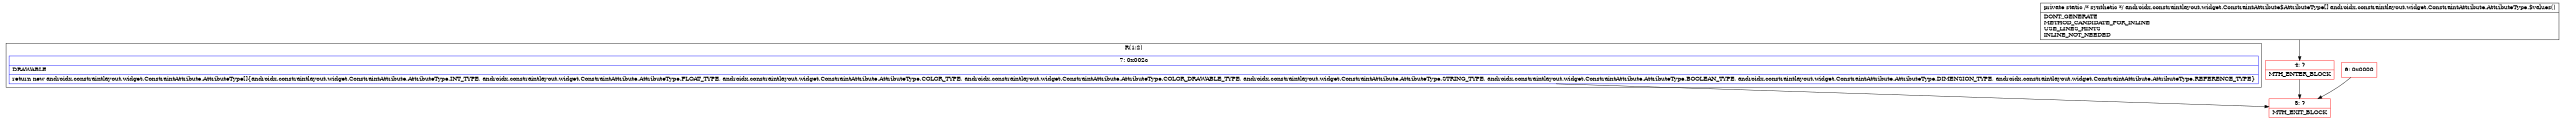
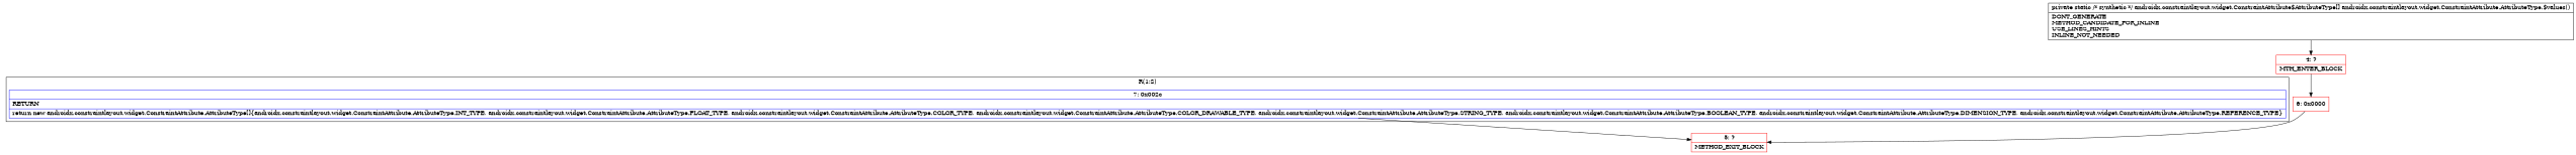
  digraph {
    node [color=red shape=record]
-   n1 [color=blue label="{7\:\ 0x002c|DRAWABLE\l|return new androidx.constraintlayout.widget.ConstraintAttribute.AttributeType[]\{androidx.constraintlayout.widget.ConstraintAttribute.AttributeType.INT_TYPE, androidx.constraintlayout.widget.ConstraintAttribute.AttributeType.FLOAT_TYPE, androidx.constraintlayout.widget.ConstraintAttribute.AttributeType.COLOR_TYPE, androidx.constraintlayout.widget.ConstraintAttribute.AttributeType.COLOR_DRAWABLE_TYPE, androidx.constraintlayout.widget.ConstraintAttribute.AttributeType.STRING_TYPE, androidx.constraintlayout.widget.ConstraintAttribute.AttributeType.BOOLEAN_TYPE, androidx.constraintlayout.widget.ConstraintAttribute.AttributeType.DIMENSION_TYPE, androidx.constraintlayout.widget.ConstraintAttribute.AttributeType.REFERENCE_TYPE\}\l}"]
-   n2 [label="{5\:\ ?|MTH_EXIT_BLOCK\l}"]
+   n1 [color=blue label="{7\:\ 0x002c|RETURN\l|return new androidx.constraintlayout.widget.ConstraintAttribute.AttributeType[]\{androidx.constraintlayout.widget.ConstraintAttribute.AttributeType.INT_TYPE, androidx.constraintlayout.widget.ConstraintAttribute.AttributeType.FLOAT_TYPE, androidx.constraintlayout.widget.ConstraintAttribute.AttributeType.COLOR_TYPE, androidx.constraintlayout.widget.ConstraintAttribute.AttributeType.COLOR_DRAWABLE_TYPE, androidx.constraintlayout.widget.ConstraintAttribute.AttributeType.STRING_TYPE, androidx.constraintlayout.widget.ConstraintAttribute.AttributeType.BOOLEAN_TYPE, androidx.constraintlayout.widget.ConstraintAttribute.AttributeType.DIMENSION_TYPE, androidx.constraintlayout.widget.ConstraintAttribute.AttributeType.REFERENCE_TYPE\}\l}"]
+   n2 [label="{5\:\ ?|METHOD_EXIT_BLOCK\l}"]
    n3 [label="{4\:\ ?|MTH_ENTER_BLOCK\l}"]
    n4 [label="{6\:\ 0x0000}"]
    n5 [label="{private static \/* synthetic *\/ androidx.constraintlayout.widget.ConstraintAttribute$AttributeType[] androidx.constraintlayout.widget.ConstraintAttribute.AttributeType.$values()  | DONT_GENERATE\lMETHOD_CANDIDATE_FOR_INLINE\lUSE_LINES_HINTS\lINLINE_NOT_NEEDED\l}" color=""]
    subgraph cluster_1 {
      label="R(1:2)"
      n1
    }
    n1 -> n2
-   n3 -> n2
+   n3 -> n4
    n4 -> n2
    n5 -> n3
  }
